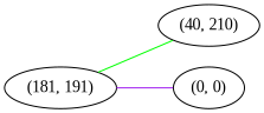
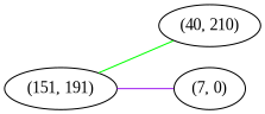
  graph {
    fontname="Liberation Serif"
    rankdir=LR
    node [fontname="Liberation Serif"]
    edge [fontname="Liberation Serif"]
-   "(181, 191)"
+   "(181, 191)" [label="(151, 191)"]
    "(40, 210)"
-   "(0, 0)"
+   "(0, 0)" [label="(7, 0)"]
    "(181, 191)" -- "(40, 210)" [color=green weight=2]
    "(181, 191)" -- "(0, 0)" [color=purple weight=4]
  }
